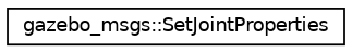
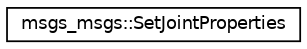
  digraph {
    rankdir=LR
    fontname="DejaVu Sans"
-   n1 [color=black fillcolor=white fontname="DejaVu Sans" fontsize=10 height=0.2 label="gazebo_msgs::SetJointProperties" shape=record style=filled width=0.4]
+   n1 [color=black fillcolor=white fontname="DejaVu Sans" fontsize=10 height=0.2 label="msgs_msgs::SetJointProperties" shape=record style=filled width=0.4]
  }
